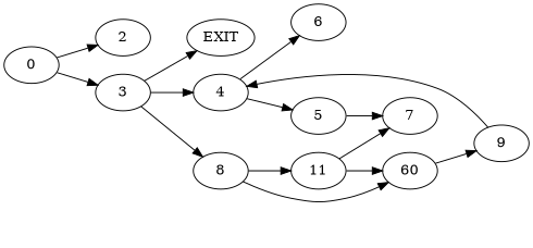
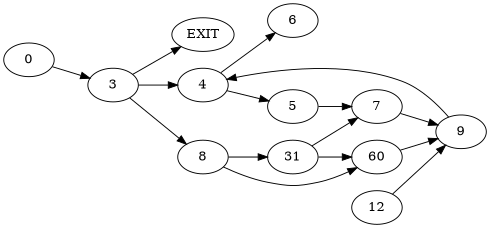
  digraph {
    rankdir=LR
    n1 [label=0]
-   2
    3
    n4 [label=EXIT]
    4
    8
    5
    6
    7
    9
    n11 [label=60]
-   11
-   n1 -> 2
+   11 [label=31]
+   12
    n1 -> 3
    3 -> n4
    3 -> 4
    3 -> 8
    4 -> 5
    4 -> 6
    8 -> n11
    8 -> 11
    5 -> 7
+   7 -> 9
    9 -> 4
    n11 -> 9
    11 -> 7
    11 -> n11
+   12 -> 9
  }
